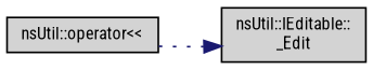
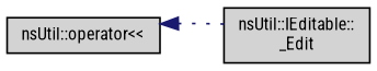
  digraph {
    rankdir=LR
    fontname="Roboto Condensed"
    node [color=black fillcolor=lightgrey fontname="Roboto Condensed" fontsize=10 shape=record style=filled]
    n1 [fontcolor=black height=0.2 label="nsUtil::operator\<\<" width=0.4]
    n2 [height=0.2 label="nsUtil::IEditable::\l_Edit" width=0.4]
-   n1 -> n2 [color=midnightblue fontname="Roboto Condensed" fontsize=10 labelfontname=Helvetica labelfontsize=10 style=dotted]
+   n2 -> n1 [color=midnightblue fontname="Roboto Condensed" fontsize=10 labelfontname=Helvetica labelfontsize=10 style=dotted]
  }
